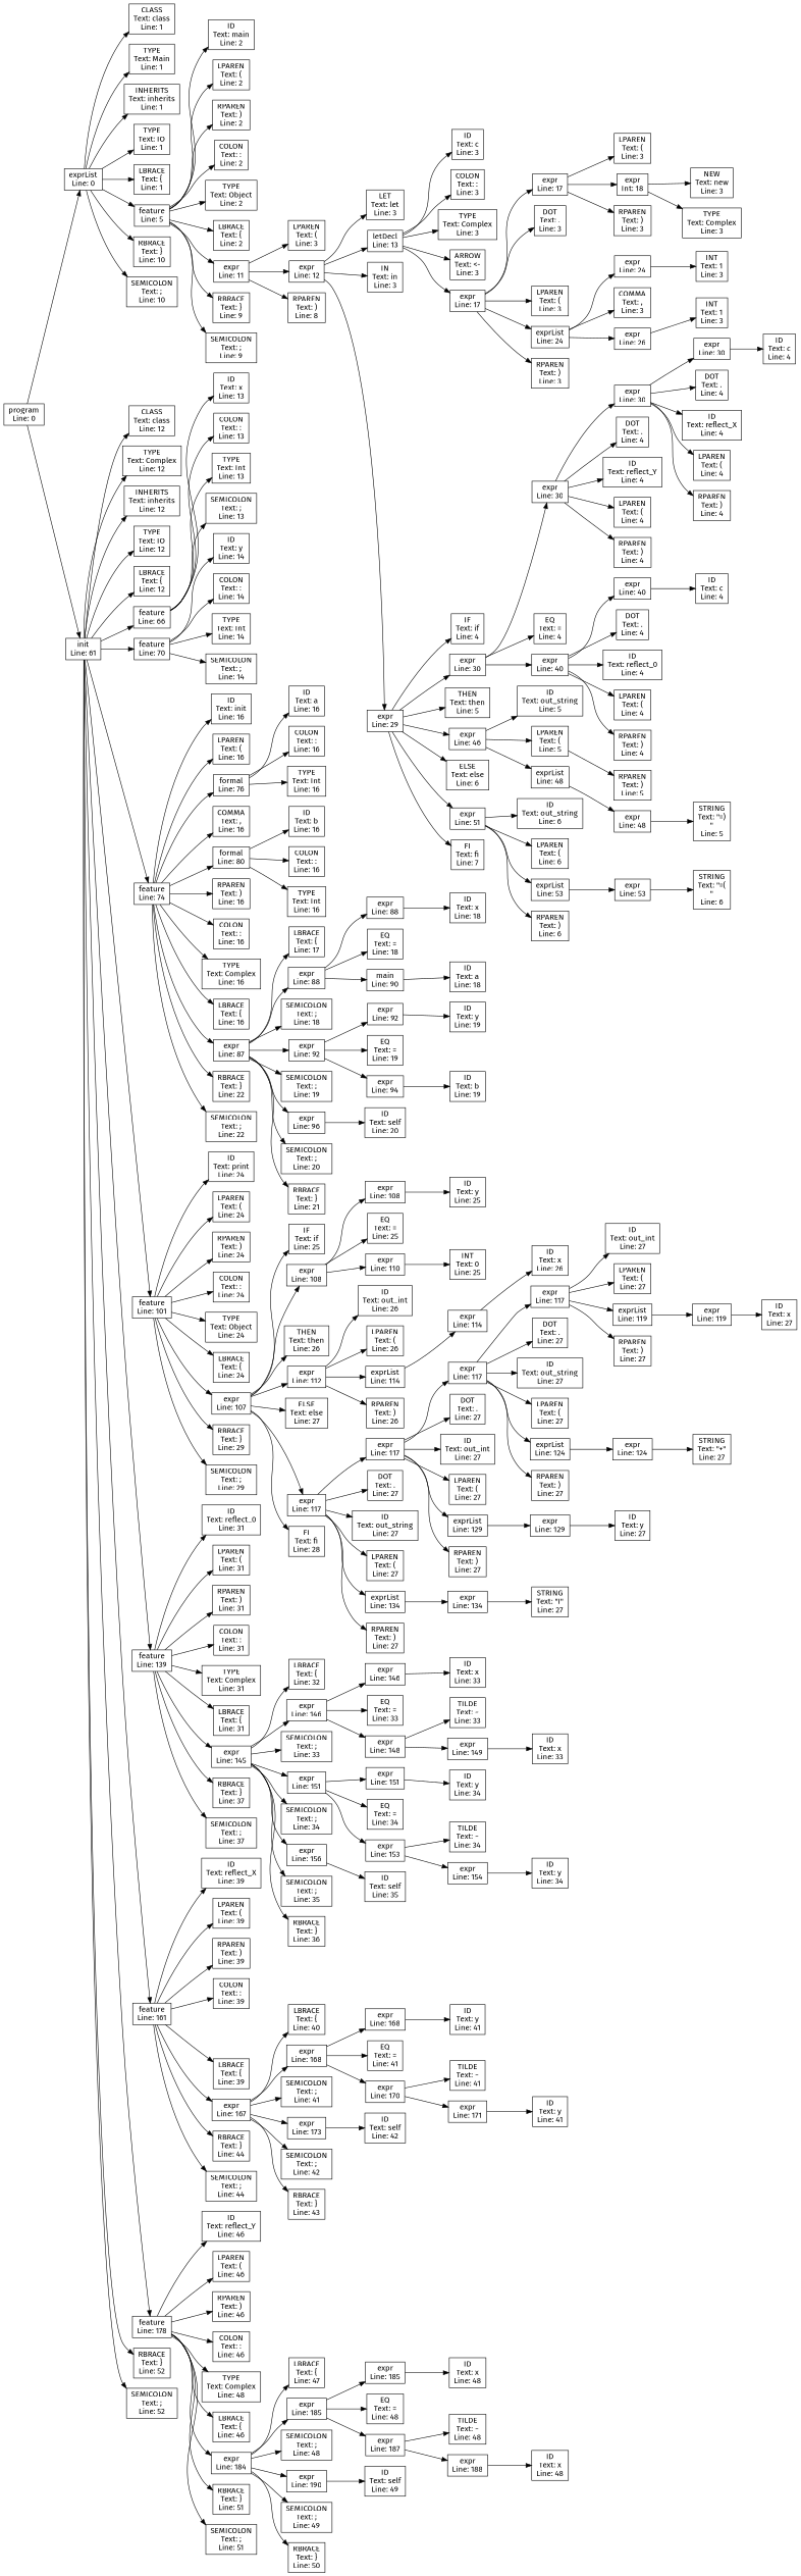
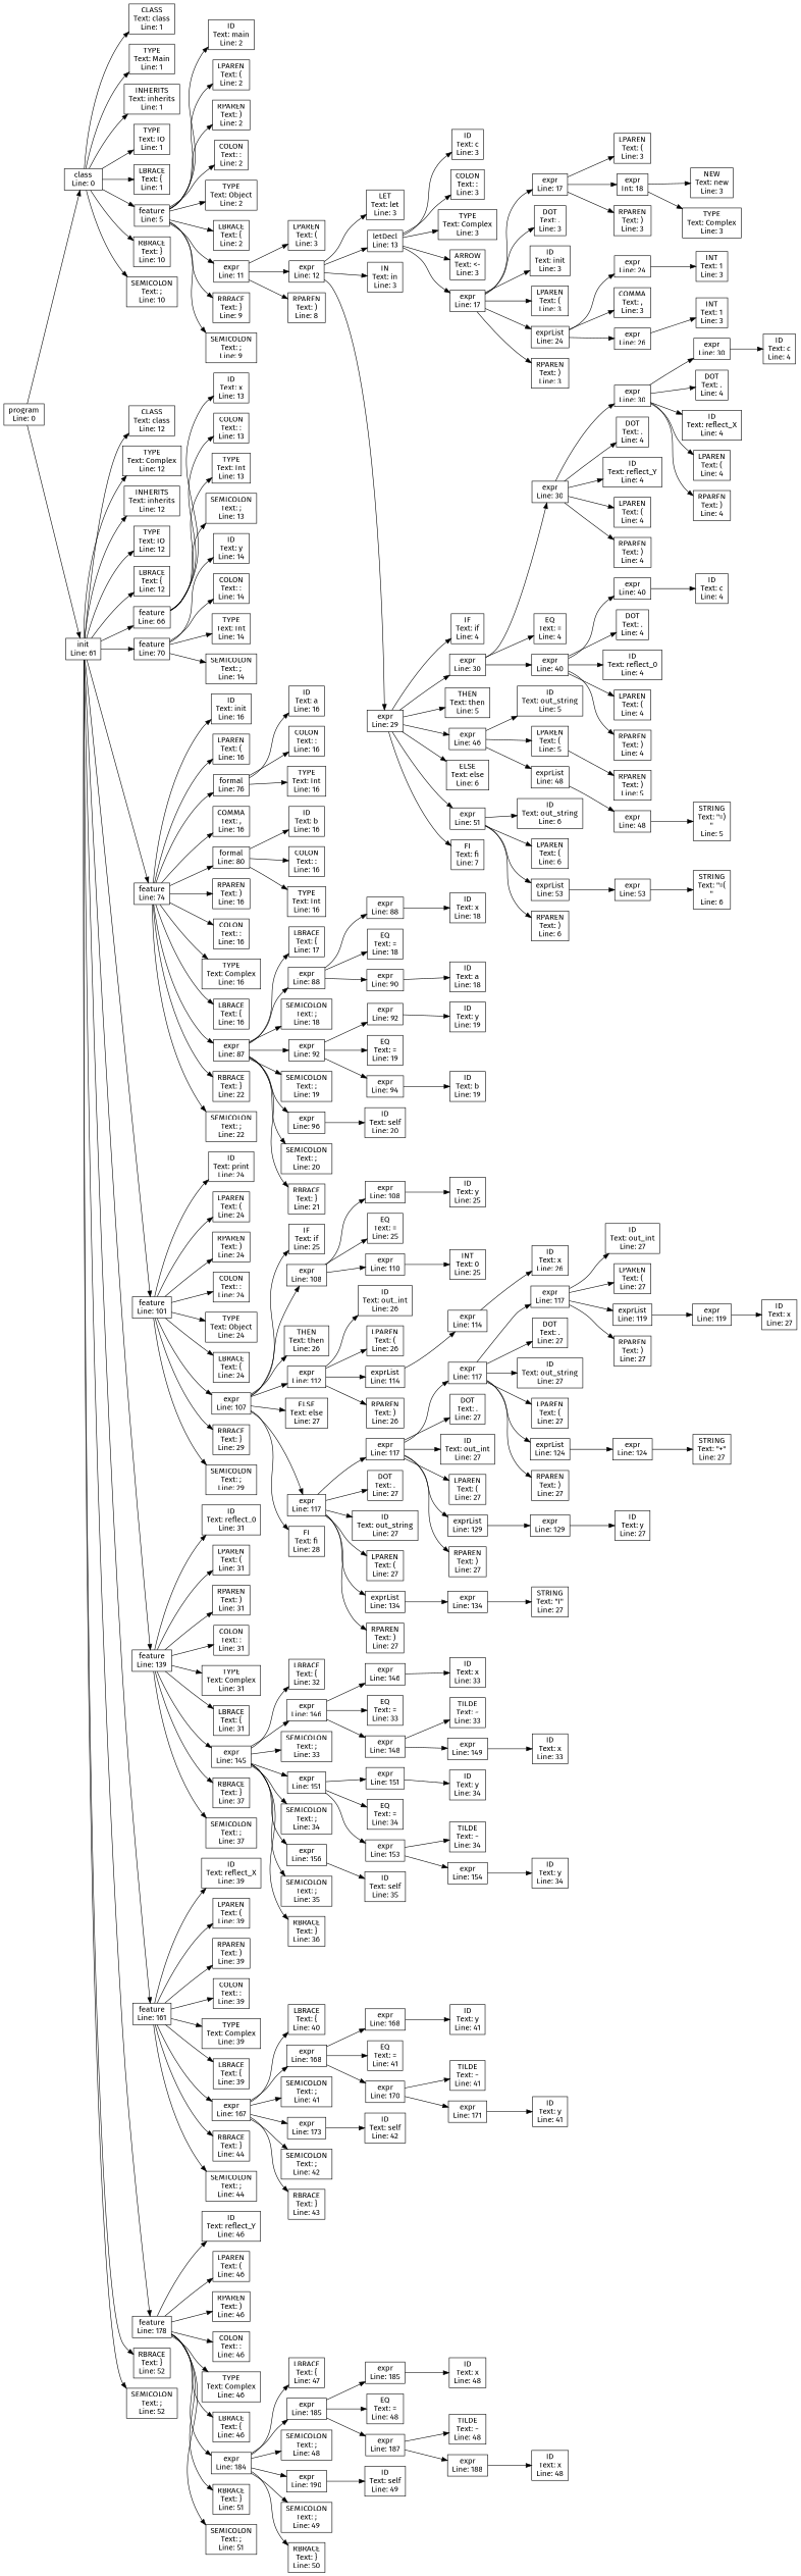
  digraph {
    fontname="Fira Sans"
    rankdir=LR
    node [fontname="Fira Sans" shape=box]
    edge [fontname="Fira Sans"]
    n1 [label="program\nLine: 0"]
-   n2 [label="exprList\nLine: 0"]
+   n2 [label="class\nLine: 0"]
    n3 [label="init\nLine: 61"]
    n4 [label="CLASS\nText: class\nLine: 1"]
    n5 [label="TYPE\nText: Main\nLine: 1"]
    n6 [label="INHERITS\nText: inherits\nLine: 1"]
    n7 [label="TYPE\nText: IO\nLine: 1"]
    n8 [label="LBRACE\nText: {\nLine: 1"]
    n9 [label="feature\nLine: 5"]
    n10 [label="RBRACE\nText: }\nLine: 10"]
    n11 [label="SEMICOLON\nText: ;\nLine: 10"]
    n12 [label="CLASS\nText: class\nLine: 12"]
    n13 [label="TYPE\nText: Complex\nLine: 12"]
    n14 [label="INHERITS\nText: inherits\nLine: 12"]
    n15 [label="TYPE\nText: IO\nLine: 12"]
    n16 [label="LBRACE\nText: {\nLine: 12"]
    n17 [label="feature\nLine: 66"]
    n18 [label="feature\nLine: 70"]
    n19 [label="feature\nLine: 74"]
    n20 [label="feature\nLine: 101"]
    n21 [label="feature\nLine: 139"]
    n22 [label="feature\nLine: 161"]
    n23 [label="feature\nLine: 178"]
    n24 [label="RBRACE\nText: }\nLine: 52"]
    n25 [label="SEMICOLON\nText: ;\nLine: 52"]
    n26 [label="ID\nText: main\nLine: 2"]
    n27 [label="LPAREN\nText: (\nLine: 2"]
    n28 [label="RPAREN\nText: )\nLine: 2"]
    n29 [label="COLON\nText: :\nLine: 2"]
    n30 [label="TYPE\nText: Object\nLine: 2"]
    n31 [label="LBRACE\nText: {\nLine: 2"]
    n32 [label="expr\nLine: 11"]
    n33 [label="RBRACE\nText: }\nLine: 9"]
    n34 [label="SEMICOLON\nText: ;\nLine: 9"]
    n35 [label="LPAREN\nText: (\nLine: 3"]
    n36 [label="expr\nLine: 12"]
    n37 [label="RPAREN\nText: )\nLine: 8"]
    n38 [label="LET\nText: let\nLine: 3"]
    n39 [label="letDecl\nLine: 13"]
    n40 [label="IN\nText: in\nLine: 3"]
    n41 [label="expr\nLine: 29"]
    n42 [label="ID\nText: c\nLine: 3"]
    n43 [label="COLON\nText: :\nLine: 3"]
    n44 [label="TYPE\nText: Complex\nLine: 3"]
    n45 [label="ARROW\nText: <-\nLine: 3"]
    n46 [label="expr\nLine: 17"]
    n47 [label="IF\nText: if\nLine: 4"]
    n48 [label="expr\nLine: 30"]
    n49 [label="THEN\nText: then\nLine: 5"]
    n50 [label="expr\nLine: 46"]
    n51 [label="ELSE\nText: else\nLine: 6"]
    n52 [label="expr\nLine: 51"]
    n53 [label="FI\nText: fi\nLine: 7"]
    n54 [label="expr\nLine: 17"]
    n55 [label="DOT\nText: .\nLine: 3"]
+   n56 [label="ID\nText: init\nLine: 3"]
    n57 [label="LPAREN\nText: (\nLine: 3"]
    n58 [label="exprList\nLine: 24"]
    n59 [label="RPAREN\nText: )\nLine: 3"]
    n60 [label="LPAREN\nText: (\nLine: 3"]
    n61 [label="expr\nInt: 18"]
    n62 [label="RPAREN\nText: )\nLine: 3"]
    n63 [label="expr\nLine: 24"]
    n64 [label="COMMA\nText: ,\nLine: 3"]
    n65 [label="expr\nLine: 26"]
    n66 [label="NEW\nText: new\nLine: 3"]
    n67 [label="TYPE\nText: Complex\nLine: 3"]
    n68 [label="INT\nText: 1\nLine: 3"]
    n69 [label="INT\nText: 1\nLine: 3"]
    n70 [label="expr\nLine: 30"]
    n71 [label="EQ\nText: =\nLine: 4"]
    n72 [label="expr\nLine: 40"]
    n73 [label="ID\nText: out_string\nLine: 5"]
    n74 [label="LPAREN\nText: (\nLine: 5"]
    n75 [label="exprList\nLine: 48"]
    n76 [label="ID\nText: out_string\nLine: 6"]
    n77 [label="LPAREN\nText: (\nLine: 6"]
    n78 [label="exprList\nLine: 53"]
    n79 [label="RPAREN\nText: )\nLine: 6"]
    n80 [label="expr\nLine: 30"]
    n81 [label="DOT\nText: .\nLine: 4"]
    n82 [label="ID\nText: reflect_Y\nLine: 4"]
    n83 [label="LPAREN\nText: (\nLine: 4"]
    n84 [label="RPAREN\nText: )\nLine: 4"]
    n85 [label="expr\nLine: 40"]
    n86 [label="DOT\nText: .\nLine: 4"]
    n87 [label="ID\nText: reflect_0\nLine: 4"]
    n88 [label="LPAREN\nText: (\nLine: 4"]
    n89 [label="RPAREN\nText: )\nLine: 4"]
    n90 [label="expr\nLine: 30"]
    n91 [label="DOT\nText: .\nLine: 4"]
    n92 [label="ID\nText: reflect_X\nLine: 4"]
    n93 [label="LPAREN\nText: (\nLine: 4"]
    n94 [label="RPAREN\nText: )\nLine: 4"]
    n95 [label="ID\nText: c\nLine: 4"]
    n96 [label="ID\nText: c\nLine: 4"]
    n97 [label="RPAREN\nText: )\nLine: 5"]
    n98 [label="expr\nLine: 48"]
    n99 [label="STRING\nText: \"=)\n\"\nLine: 5"]
    n100 [label="expr\nLine: 53"]
    n101 [label="STRING\nText: \"=(\n\"\nLine: 6"]
    n102 [label="ID\nText: x\nLine: 13"]
    n103 [label="COLON\nText: :\nLine: 13"]
    n104 [label="TYPE\nText: Int\nLine: 13"]
    n105 [label="SEMICOLON\nText: ;\nLine: 13"]
    n106 [label="ID\nText: y\nLine: 14"]
    n107 [label="COLON\nText: :\nLine: 14"]
    n108 [label="TYPE\nText: Int\nLine: 14"]
    n109 [label="SEMICOLON\nText: ;\nLine: 14"]
    n110 [label="ID\nText: init\nLine: 16"]
    n111 [label="LPAREN\nText: (\nLine: 16"]
    n112 [label="formal\nLine: 76"]
    n113 [label="COMMA\nText: ,\nLine: 16"]
    n114 [label="formal\nLine: 80"]
    n115 [label="RPAREN\nText: )\nLine: 16"]
    n116 [label="COLON\nText: :\nLine: 16"]
    n117 [label="TYPE\nText: Complex\nLine: 16"]
    n118 [label="LBRACE\nText: {\nLine: 16"]
    n119 [label="expr\nLine: 87"]
    n120 [label="RBRACE\nText: }\nLine: 22"]
    n121 [label="SEMICOLON\nText: ;\nLine: 22"]
    n122 [label="ID\nText: print\nLine: 24"]
    n123 [label="LPAREN\nText: (\nLine: 24"]
    n124 [label="RPAREN\nText: )\nLine: 24"]
    n125 [label="COLON\nText: :\nLine: 24"]
    n126 [label="TYPE\nText: Object\nLine: 24"]
    n127 [label="LBRACE\nText: {\nLine: 24"]
    n128 [label="expr\nLine: 107"]
    n129 [label="RBRACE\nText: }\nLine: 29"]
    n130 [label="SEMICOLON\nText: ;\nLine: 29"]
    n131 [label="ID\nText: reflect_0\nLine: 31"]
    n132 [label="LPAREN\nText: (\nLine: 31"]
    n133 [label="RPAREN\nText: )\nLine: 31"]
    n134 [label="COLON\nText: :\nLine: 31"]
    n135 [label="TYPE\nText: Complex\nLine: 31"]
    n136 [label="LBRACE\nText: {\nLine: 31"]
    n137 [label="expr\nLine: 145"]
    n138 [label="RBRACE\nText: }\nLine: 37"]
    n139 [label="SEMICOLON\nText: ;\nLine: 37"]
    n140 [label="ID\nText: reflect_X\nLine: 39"]
    n141 [label="LPAREN\nText: (\nLine: 39"]
    n142 [label="RPAREN\nText: )\nLine: 39"]
    n143 [label="COLON\nText: :\nLine: 39"]
+   n144 [label="TYPE\nText: Complex\nLine: 39"]
    n145 [label="LBRACE\nText: {\nLine: 39"]
    n146 [label="expr\nLine: 167"]
    n147 [label="RBRACE\nText: }\nLine: 44"]
    n148 [label="SEMICOLON\nText: ;\nLine: 44"]
    n149 [label="ID\nText: reflect_Y\nLine: 46"]
    n150 [label="LPAREN\nText: (\nLine: 46"]
    n151 [label="RPAREN\nText: )\nLine: 46"]
    n152 [label="COLON\nText: :\nLine: 46"]
-   n153 [label="TYPE\nText: Complex\nLine: 48"]
+   n153 [label="TYPE\nText: Complex\nLine: 46"]
    n154 [label="LBRACE\nText: {\nLine: 46"]
    n155 [label="expr\nLine: 184"]
    n156 [label="RBRACE\nText: }\nLine: 51"]
    n157 [label="SEMICOLON\nText: ;\nLine: 51"]
    n158 [label="ID\nText: a\nLine: 16"]
    n159 [label="COLON\nText: :\nLine: 16"]
    n160 [label="TYPE\nText: Int\nLine: 16"]
    n161 [label="ID\nText: b\nLine: 16"]
    n162 [label="COLON\nText: :\nLine: 16"]
    n163 [label="TYPE\nText: Int\nLine: 16"]
    n164 [label="LBRACE\nText: {\nLine: 17"]
    n165 [label="expr\nLine: 88"]
    n166 [label="SEMICOLON\nText: ;\nLine: 18"]
    n167 [label="expr\nLine: 92"]
    n168 [label="SEMICOLON\nText: ;\nLine: 19"]
    n169 [label="expr\nLine: 96"]
    n170 [label="SEMICOLON\nText: ;\nLine: 20"]
    n171 [label="RBRACE\nText: }\nLine: 21"]
    n172 [label="expr\nLine: 88"]
    n173 [label="EQ\nText: =\nLine: 18"]
-   n174 [label="main\nLine: 90"]
+   n174 [label="expr\nLine: 90"]
    n175 [label="expr\nLine: 92"]
    n176 [label="EQ\nText: =\nLine: 19"]
    n177 [label="expr\nLine: 94"]
    n178 [label="ID\nText: self\nLine: 20"]
    n179 [label="ID\nText: x\nLine: 18"]
    n180 [label="ID\nText: a\nLine: 18"]
    n181 [label="ID\nText: y\nLine: 19"]
    n182 [label="ID\nText: b\nLine: 19"]
    n183 [label="IF\nText: if\nLine: 25"]
    n184 [label="expr\nLine: 108"]
    n185 [label="THEN\nText: then\nLine: 26"]
    n186 [label="expr\nLine: 112"]
    n187 [label="ELSE\nText: else\nLine: 27"]
    n188 [label="expr\nLine: 117"]
    n189 [label="FI\nText: fi\nLine: 28"]
    n190 [label="expr\nLine: 108"]
    n191 [label="EQ\nText: =\nLine: 25"]
    n192 [label="expr\nLine: 110"]
    n193 [label="ID\nText: out_int\nLine: 26"]
    n194 [label="LPAREN\nText: (\nLine: 26"]
    n195 [label="exprList\nLine: 114"]
    n196 [label="RPAREN\nText: )\nLine: 26"]
    n197 [label="expr\nLine: 117"]
    n198 [label="DOT\nText: .\nLine: 27"]
    n199 [label="ID\nText: out_string\nLine: 27"]
    n200 [label="LPAREN\nText: (\nLine: 27"]
    n201 [label="exprList\nLine: 134"]
    n202 [label="RPAREN\nText: )\nLine: 27"]
    n203 [label="ID\nText: y\nLine: 25"]
    n204 [label="INT\nText: 0\nLine: 25"]
    n205 [label="expr\nLine: 114"]
    n206 [label="ID\nText: x\nLine: 26"]
    n207 [label="expr\nLine: 117"]
    n208 [label="DOT\nText: .\nLine: 27"]
    n209 [label="ID\nText: out_int\nLine: 27"]
    n210 [label="LPAREN\nText: (\nLine: 27"]
    n211 [label="exprList\nLine: 129"]
    n212 [label="RPAREN\nText: )\nLine: 27"]
    n213 [label="expr\nLine: 134"]
    n214 [label="expr\nLine: 117"]
    n215 [label="DOT\nText: .\nLine: 27"]
    n216 [label="ID\nText: out_string\nLine: 27"]
    n217 [label="LPAREN\nText: (\nLine: 27"]
    n218 [label="exprList\nLine: 124"]
    n219 [label="RPAREN\nText: )\nLine: 27"]
    n220 [label="expr\nLine: 129"]
    n221 [label="ID\nText: out_int\nLine: 27"]
    n222 [label="LPAREN\nText: (\nLine: 27"]
    n223 [label="exprList\nLine: 119"]
    n224 [label="RPAREN\nText: )\nLine: 27"]
    n225 [label="expr\nLine: 124"]
    n226 [label="expr\nLine: 119"]
    n227 [label="ID\nText: x\nLine: 27"]
    n228 [label="STRING\nText: \"+\"\nLine: 27"]
    n229 [label="ID\nText: y\nLine: 27"]
    n230 [label="STRING\nText: \"I\"\nLine: 27"]
    n231 [label="LBRACE\nText: {\nLine: 32"]
    n232 [label="expr\nLine: 146"]
    n233 [label="SEMICOLON\nText: ;\nLine: 33"]
    n234 [label="expr\nLine: 151"]
    n235 [label="SEMICOLON\nText: ;\nLine: 34"]
    n236 [label="expr\nLine: 156"]
    n237 [label="SEMICOLON\nText: ;\nLine: 35"]
    n238 [label="RBRACE\nText: }\nLine: 36"]
    n239 [label="expr\nLine: 146"]
    n240 [label="EQ\nText: =\nLine: 33"]
    n241 [label="expr\nLine: 148"]
    n242 [label="expr\nLine: 151"]
    n243 [label="EQ\nText: =\nLine: 34"]
    n244 [label="expr\nLine: 153"]
    n245 [label="ID\nText: self\nLine: 35"]
    n246 [label="ID\nText: x\nLine: 33"]
    n247 [label="TILDE\nText: ~\nLine: 33"]
    n248 [label="expr\nLine: 149"]
    n249 [label="ID\nText: x\nLine: 33"]
    n250 [label="ID\nText: y\nLine: 34"]
    n251 [label="TILDE\nText: ~\nLine: 34"]
    n252 [label="expr\nLine: 154"]
    n253 [label="ID\nText: y\nLine: 34"]
    n254 [label="LBRACE\nText: {\nLine: 40"]
    n255 [label="expr\nLine: 168"]
    n256 [label="SEMICOLON\nText: ;\nLine: 41"]
    n257 [label="expr\nLine: 173"]
    n258 [label="SEMICOLON\nText: ;\nLine: 42"]
    n259 [label="RBRACE\nText: }\nLine: 43"]
    n260 [label="expr\nLine: 168"]
    n261 [label="EQ\nText: =\nLine: 41"]
    n262 [label="expr\nLine: 170"]
    n263 [label="ID\nText: self\nLine: 42"]
    n264 [label="ID\nText: y\nLine: 41"]
    n265 [label="TILDE\nText: ~\nLine: 41"]
    n266 [label="expr\nLine: 171"]
    n267 [label="ID\nText: y\nLine: 41"]
    n268 [label="LBRACE\nText: {\nLine: 47"]
    n269 [label="expr\nLine: 185"]
    n270 [label="SEMICOLON\nText: ;\nLine: 48"]
    n271 [label="expr\nLine: 190"]
    n272 [label="SEMICOLON\nText: ;\nLine: 49"]
    n273 [label="RBRACE\nText: }\nLine: 50"]
    n274 [label="expr\nLine: 185"]
    n275 [label="EQ\nText: =\nLine: 48"]
    n276 [label="expr\nLine: 187"]
    n277 [label="ID\nText: self\nLine: 49"]
    n278 [label="ID\nText: x\nLine: 48"]
    n279 [label="TILDE\nText: ~\nLine: 48"]
    n280 [label="expr\nLine: 188"]
    n281 [label="ID\nText: x\nLine: 48"]
    n1 -> n2
    n1 -> n3
    n2 -> n4
    n2 -> n5
    n2 -> n6
    n2 -> n7
    n2 -> n8
    n2 -> n9
    n2 -> n10
    n2 -> n11
    n3 -> n12
    n3 -> n13
    n3 -> n14
    n3 -> n15
    n3 -> n16
    n3 -> n17
    n3 -> n18
    n3 -> n19
    n3 -> n20
    n3 -> n21
    n3 -> n22
    n3 -> n23
    n3 -> n24
    n3 -> n25
    n9 -> n26
    n9 -> n27
    n9 -> n28
    n9 -> n29
    n9 -> n30
    n9 -> n31
    n9 -> n32
    n9 -> n33
    n9 -> n34
    n17 -> n102
    n17 -> n103
    n17 -> n104
    n17 -> n105
    n18 -> n106
    n18 -> n107
    n18 -> n108
    n18 -> n109
    n19 -> n110
    n19 -> n111
    n19 -> n112
    n19 -> n113
    n19 -> n114
    n19 -> n115
    n19 -> n116
    n19 -> n117
    n19 -> n118
    n19 -> n119
    n19 -> n120
    n19 -> n121
    n20 -> n122
    n20 -> n123
    n20 -> n124
    n20 -> n125
    n20 -> n126
    n20 -> n127
    n20 -> n128
    n20 -> n129
    n20 -> n130
    n21 -> n131
    n21 -> n132
    n21 -> n133
    n21 -> n134
    n21 -> n135
    n21 -> n136
    n21 -> n137
    n21 -> n138
    n21 -> n139
    n22 -> n140
    n22 -> n141
    n22 -> n142
    n22 -> n143
+   n22 -> n144
    n22 -> n145
    n22 -> n146
    n22 -> n147
    n22 -> n148
    n23 -> n149
    n23 -> n150
    n23 -> n151
    n23 -> n152
    n23 -> n153
    n23 -> n154
    n23 -> n155
    n23 -> n156
    n23 -> n157
    n32 -> n35
    n32 -> n36
    n32 -> n37
    n36 -> n38
    n36 -> n39
    n36 -> n40
    n36 -> n41
    n39 -> n42
    n39 -> n43
    n39 -> n44
    n39 -> n45
    n39 -> n46
    n41 -> n47
    n41 -> n48
    n41 -> n49
    n41 -> n50
    n41 -> n51
    n41 -> n52
    n41 -> n53
    n46 -> n54
    n46 -> n55
+   n46 -> n56
    n46 -> n57
    n46 -> n58
    n46 -> n59
    n48 -> n70
    n48 -> n71
    n48 -> n72
    n50 -> n73
    n50 -> n74
    n50 -> n75
    n52 -> n76
    n52 -> n77
    n52 -> n78
    n52 -> n79
    n54 -> n60
    n54 -> n61
    n54 -> n62
    n58 -> n63
    n58 -> n64
    n58 -> n65
    n61 -> n66
    n61 -> n67
    n63 -> n68
    n65 -> n69
    n70 -> n80
    n70 -> n81
    n70 -> n82
    n70 -> n83
    n70 -> n84
    n72 -> n85
    n72 -> n86
    n72 -> n87
    n72 -> n88
    n72 -> n89
    n74 -> n97
    n75 -> n98
    n78 -> n100
    n80 -> n90
    n80 -> n91
    n80 -> n92
    n80 -> n93
    n80 -> n94
    n85 -> n96
    n90 -> n95
    n98 -> n99
    n100 -> n101
    n112 -> n158
    n112 -> n159
    n112 -> n160
    n114 -> n161
    n114 -> n162
    n114 -> n163
    n119 -> n164
    n119 -> n165
    n119 -> n166
    n119 -> n167
    n119 -> n168
    n119 -> n169
    n119 -> n170
    n119 -> n171
    n128 -> n183
    n128 -> n184
    n128 -> n185
    n128 -> n186
    n128 -> n187
    n128 -> n188
    n128 -> n189
    n137 -> n231
    n137 -> n232
    n137 -> n233
    n137 -> n234
    n137 -> n235
    n137 -> n236
    n137 -> n237
    n137 -> n238
    n146 -> n254
    n146 -> n255
    n146 -> n256
    n146 -> n257
    n146 -> n258
    n146 -> n259
    n155 -> n268
    n155 -> n269
    n155 -> n270
    n155 -> n271
    n155 -> n272
    n155 -> n273
    n165 -> n172
    n165 -> n173
    n165 -> n174
    n167 -> n175
    n167 -> n176
    n167 -> n177
    n169 -> n178
    n172 -> n179
    n174 -> n180
    n175 -> n181
    n177 -> n182
    n184 -> n190
    n184 -> n191
    n184 -> n192
    n186 -> n193
    n186 -> n194
    n186 -> n195
    n186 -> n196
    n188 -> n197
    n188 -> n198
    n188 -> n199
    n188 -> n200
    n188 -> n201
    n188 -> n202
    n190 -> n203
    n192 -> n204
    n195 -> n205
    n197 -> n207
    n197 -> n208
    n197 -> n209
    n197 -> n210
    n197 -> n211
    n197 -> n212
    n201 -> n213
    n205 -> n206
    n207 -> n214
    n207 -> n215
    n207 -> n216
    n207 -> n217
    n207 -> n218
    n207 -> n219
    n211 -> n220
    n213 -> n230
    n214 -> n221
    n214 -> n222
    n214 -> n223
    n214 -> n224
    n218 -> n225
    n220 -> n229
    n223 -> n226
    n225 -> n228
    n226 -> n227
    n232 -> n239
    n232 -> n240
    n232 -> n241
    n234 -> n242
    n234 -> n243
    n234 -> n244
    n236 -> n245
    n239 -> n246
    n241 -> n247
    n241 -> n248
    n242 -> n250
    n244 -> n251
    n244 -> n252
    n248 -> n249
    n252 -> n253
    n255 -> n260
    n255 -> n261
    n255 -> n262
    n257 -> n263
    n260 -> n264
    n262 -> n265
    n262 -> n266
    n266 -> n267
    n269 -> n274
    n269 -> n275
    n269 -> n276
    n271 -> n277
    n274 -> n278
    n276 -> n279
    n276 -> n280
    n280 -> n281
  }
